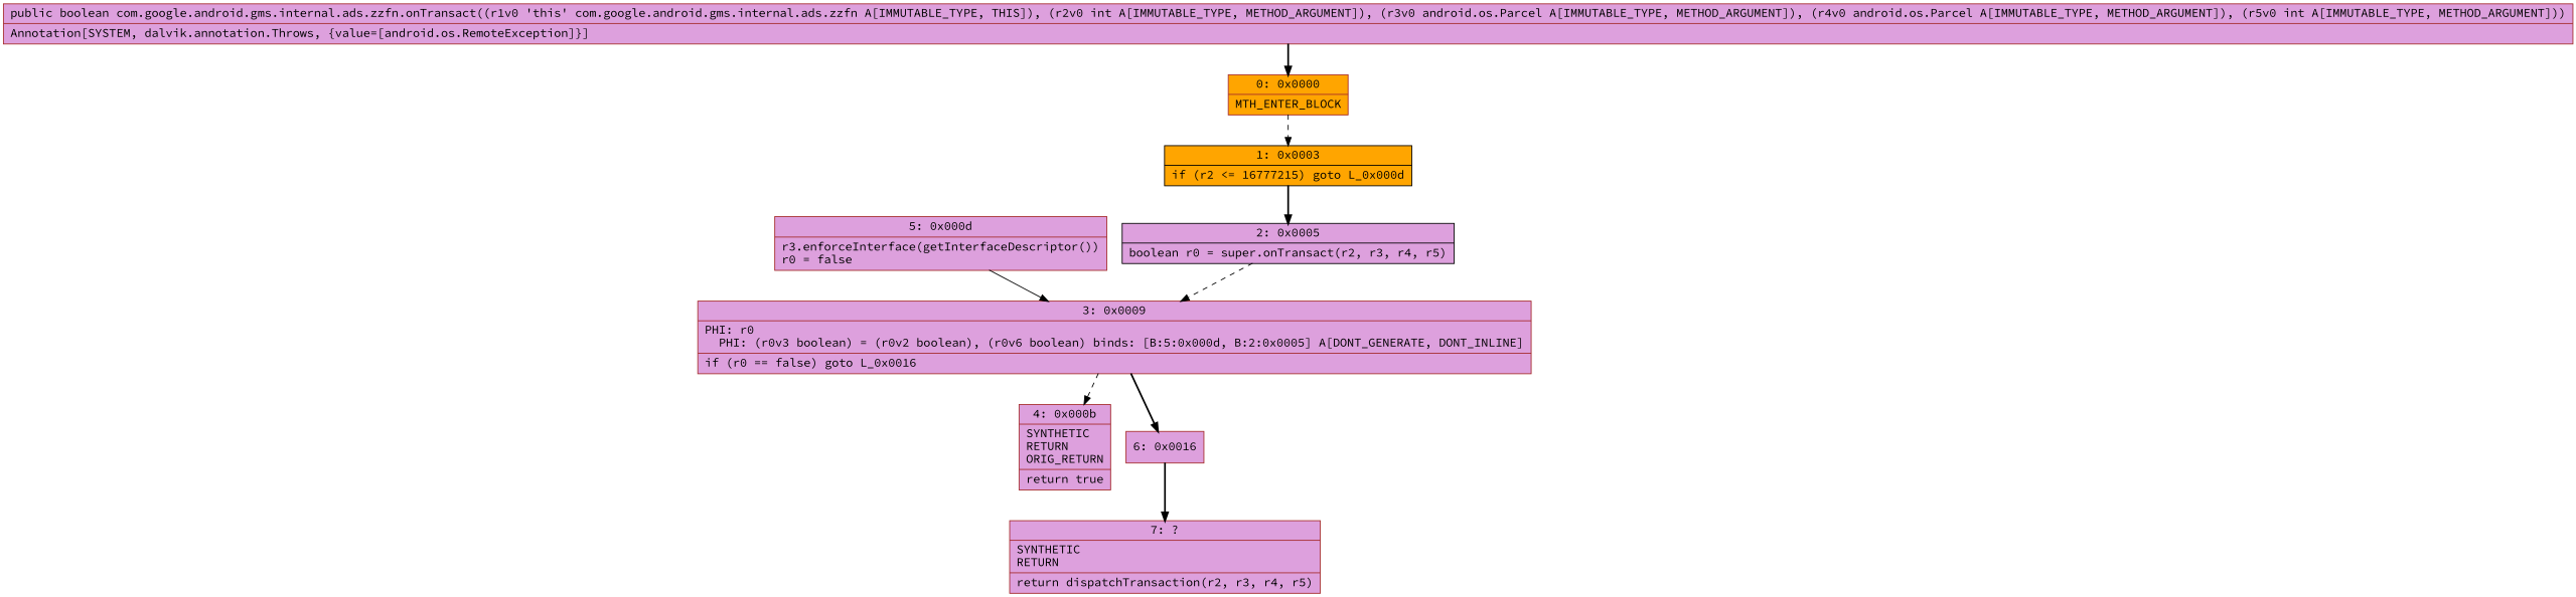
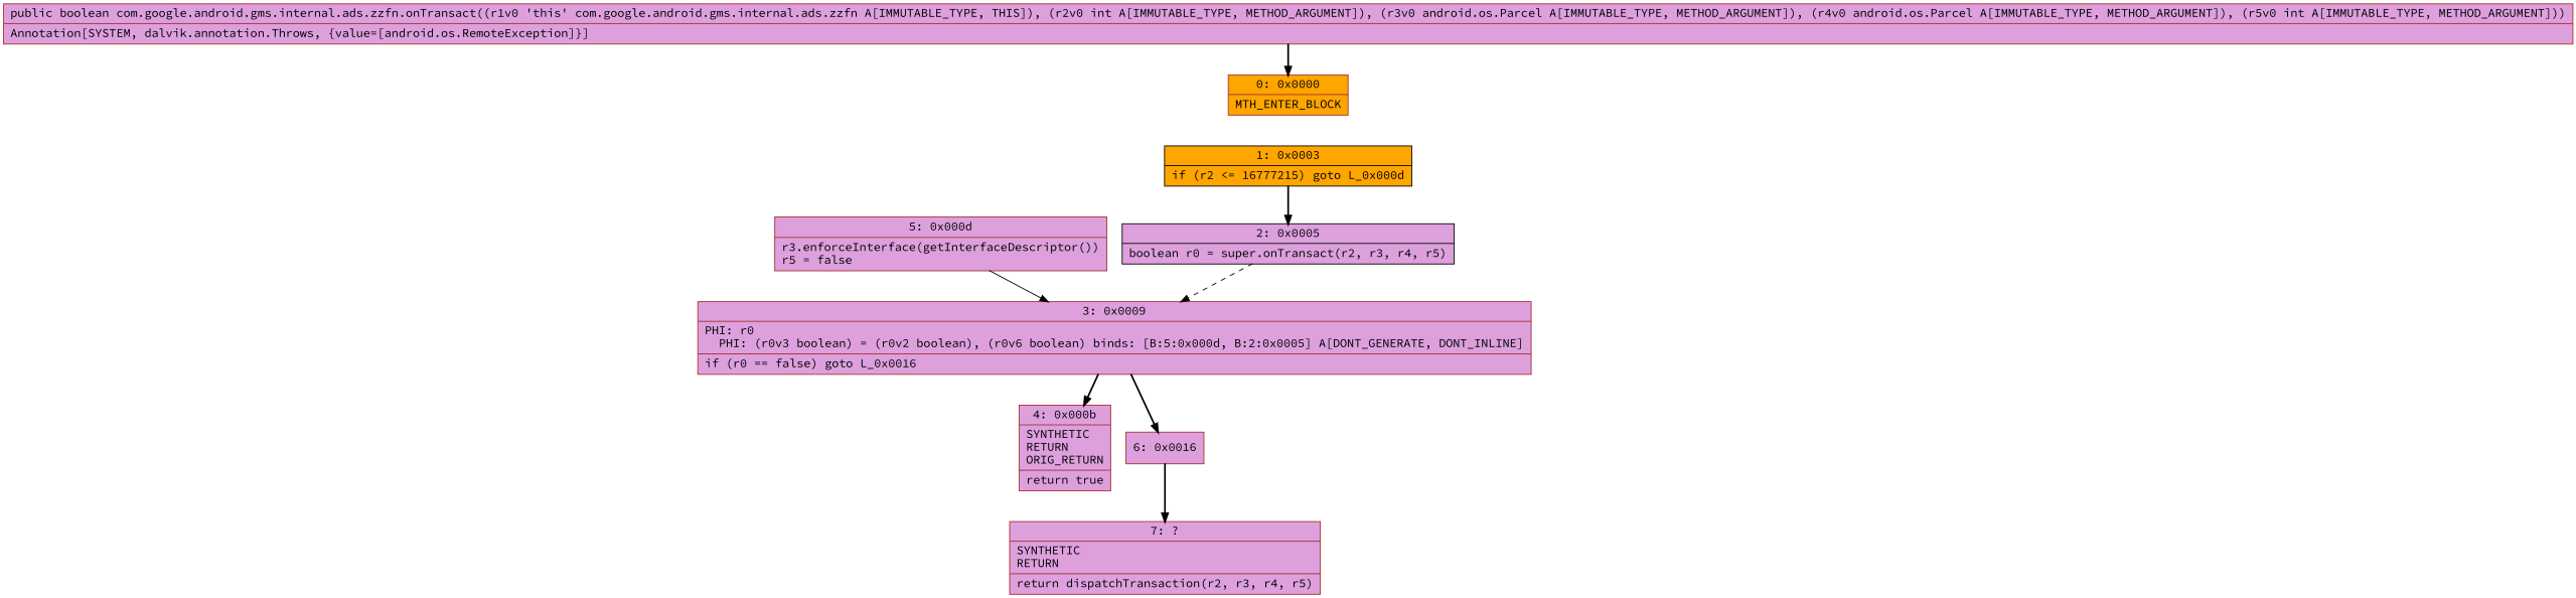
  digraph {
    fontname="Source Code Pro"
    node [color=brown fillcolor=plum fontname="Source Code Pro" shape=record style=filled]
    edge [fontname="Source Code Pro" style=bold]
    n1 [fillcolor=orange label="{0\:\ 0x0000|MTH_ENTER_BLOCK\l}"]
    n2 [color=black fillcolor=orange label="{1\:\ 0x0003|if (r2 \<= 16777215) goto L_0x000d\l}"]
    n3 [color=black label="{2\:\ 0x0005|boolean r0 = super.onTransact(r2, r3, r4, r5)\l}"]
    n4 [label="{3\:\ 0x0009|PHI: r0 \l  PHI: (r0v3 boolean) = (r0v2 boolean), (r0v6 boolean) binds: [B:5:0x000d, B:2:0x0005] A[DONT_GENERATE, DONT_INLINE]\l|if (r0 == false) goto L_0x0016\l}"]
-   n5 [label="{5\:\ 0x000d|r3.enforceInterface(getInterfaceDescriptor())\lr0 = false\l}"]
+   n5 [label="{5\:\ 0x000d|r3.enforceInterface(getInterfaceDescriptor())\lr5 = false\l}"]
    n6 [label="{4\:\ 0x000b|SYNTHETIC\lRETURN\lORIG_RETURN\l|return true\l}"]
    n7 [label="{6\:\ 0x0016}"]
    n8 [label="{7\:\ ?|SYNTHETIC\lRETURN\l|return dispatchTransaction(r2, r3, r4, r5)\l}"]
    n9 [label="{public boolean com.google.android.gms.internal.ads.zzfn.onTransact((r1v0 'this' com.google.android.gms.internal.ads.zzfn A[IMMUTABLE_TYPE, THIS]), (r2v0 int A[IMMUTABLE_TYPE, METHOD_ARGUMENT]), (r3v0 android.os.Parcel A[IMMUTABLE_TYPE, METHOD_ARGUMENT]), (r4v0 android.os.Parcel A[IMMUTABLE_TYPE, METHOD_ARGUMENT]), (r5v0 int A[IMMUTABLE_TYPE, METHOD_ARGUMENT]))  | Annotation[SYSTEM, dalvik.annotation.Throws, \{value=[android.os.RemoteException]\}]\l}"]
-   n1 -> n2 [style=dashed]
    n2 -> n3
    n3 -> n4 [style=dashed]
-   n4 -> n6 [style=dashed]
+   n4 -> n6
    n4 -> n7
    n5 -> n4 [style=solid]
    n7 -> n8
    n9 -> n1
  }
